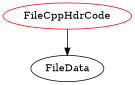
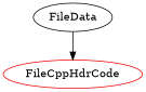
  digraph {
    n1 [color=red2 label=FileCppHdrCode shape=oval]
    FileData
-   n1 -> FileData
+   FileData -> n1
  }
